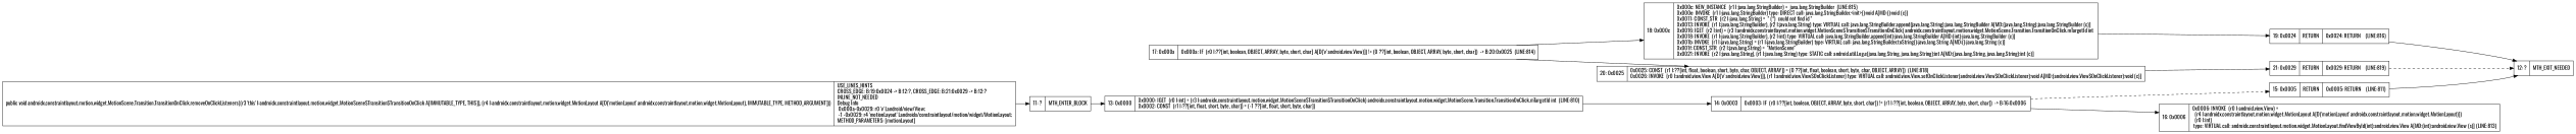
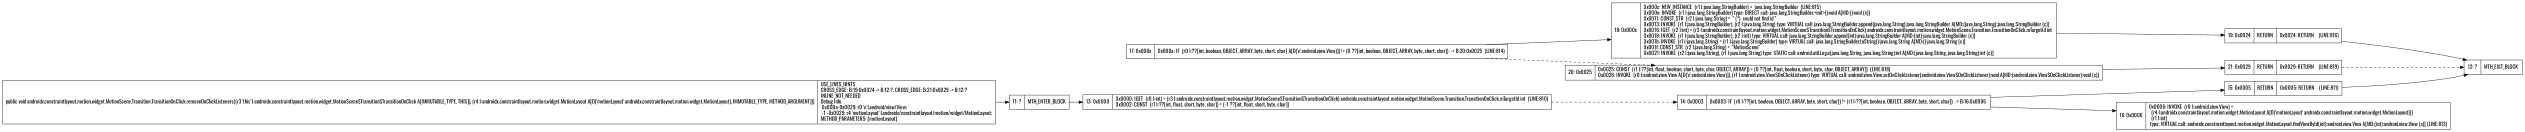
  digraph {
    fontname=Oswald
    rankdir=LR
    node [fontname=Oswald shape=record]
    edge [fontname=Oswald]
    n1 [label="{11\:\ ?|MTH_ENTER_BLOCK\l}"]
    n2 [label="{13\:\ 0x0000|0x0000: IGET  (r0 I:int) = (r3 I:androidx.constraintlayout.motion.widget.MotionScene$Transition$TransitionOnClick) androidx.constraintlayout.motion.widget.MotionScene.Transition.TransitionOnClick.mTargetId int  (LINE:810)\l0x0002: CONST  (r1 I:??[int, float, short, byte, char]) = (\-1 ??[int, float, short, byte, char]) \l}"]
    n3 [label="{14\:\ 0x0003|0x0003: IF  (r0 I:??[int, boolean, OBJECT, ARRAY, byte, short, char]) != (r1 I:??[int, boolean, OBJECT, ARRAY, byte, short, char])  \-\> B:16:0x0006 \l}"]
    n4 [label="{15\:\ 0x0005|RETURN\l|0x0005: RETURN    (LINE:811)\l}"]
-   n5 [label="{16\:\ 0x0006|0x0006: INVOKE  (r0 I:android.view.View) = \l  (r4 I:androidx.constraintlayout.motion.widget.MotionLayout A[D('motionLayout' androidx.constraintlayout.motion.widget.MotionLayout)])\l  (r0 I:int)\l type: VIRTUAL call: androidx.constraintlayout.motion.widget.MotionLayout.findViewById(int):android.view.View A[MD:(int):android.view.View (s)] (LINE:813)\l}"]
-   n6 [label="{12\:\ ?|MTH_EXIT_NEEDED\l}"]
+   n5 [label="{16\:\ 0x0006|0x0006: INVOKE  (r0 I:android.view.View) = \l  (r4 I:androidx.constraintlayout.motion.widget.MotionLayout A[D('motionLayout' androidx.constraintlayout.motion.widget.MotionLayout)])\l  (r1 I:int)\l type: VIRTUAL call: androidx.constraintlayout.motion.widget.MotionLayout.findViewById(int):android.view.View A[MD:(int):android.view.View (s)] (LINE:813)\l}"]
+   n6 [label="{12\:\ ?|MTH_EXIT_BLOCK\l}"]
    n7 [label="{17\:\ 0x000a|0x000a: IF  (r0 I:??[int, boolean, OBJECT, ARRAY, byte, short, char] A[D('v' android.view.View)]) != (0 ??[int, boolean, OBJECT, ARRAY, byte, short, char])  \-\> B:20:0x0025  (LINE:814)\l}"]
    n8 [label="{18\:\ 0x000c|0x000c: NEW_INSTANCE  (r1 I:java.lang.StringBuilder) =  java.lang.StringBuilder  (LINE:815)\l0x000e: INVOKE  (r1 I:java.lang.StringBuilder) type: DIRECT call: java.lang.StringBuilder.\<init\>():void A[MD:():void (c)]\l0x0011: CONST_STR  (r2 I:java.lang.String) =  \" (*)  could not find id \" \l0x0013: INVOKE  (r1 I:java.lang.StringBuilder), (r2 I:java.lang.String) type: VIRTUAL call: java.lang.StringBuilder.append(java.lang.String):java.lang.StringBuilder A[MD:(java.lang.String):java.lang.StringBuilder (c)]\l0x0016: IGET  (r2 I:int) = (r3 I:androidx.constraintlayout.motion.widget.MotionScene$Transition$TransitionOnClick) androidx.constraintlayout.motion.widget.MotionScene.Transition.TransitionOnClick.mTargetId int \l0x0018: INVOKE  (r1 I:java.lang.StringBuilder), (r2 I:int) type: VIRTUAL call: java.lang.StringBuilder.append(int):java.lang.StringBuilder A[MD:(int):java.lang.StringBuilder (c)]\l0x001b: INVOKE  (r1 I:java.lang.String) = (r1 I:java.lang.StringBuilder) type: VIRTUAL call: java.lang.StringBuilder.toString():java.lang.String A[MD:():java.lang.String (c)]\l0x001f: CONST_STR  (r2 I:java.lang.String) =  \"MotionScene\" \l0x0021: INVOKE  (r2 I:java.lang.String), (r1 I:java.lang.String) type: STATIC call: android.util.Log.e(java.lang.String, java.lang.String):int A[MD:(java.lang.String, java.lang.String):int (c)]\l}"]
    n9 [label="{20\:\ 0x0025|0x0025: CONST  (r1 I:??[int, float, boolean, short, byte, char, OBJECT, ARRAY]) = (0 ??[int, float, boolean, short, byte, char, OBJECT, ARRAY])  (LINE:818)\l0x0026: INVOKE  (r0 I:android.view.View A[D('v' android.view.View)]), (r1 I:android.view.View$OnClickListener) type: VIRTUAL call: android.view.View.setOnClickListener(android.view.View$OnClickListener):void A[MD:(android.view.View$OnClickListener):void (c)]\l}"]
    n10 [label="{19\:\ 0x0024|RETURN\l|0x0024: RETURN    (LINE:816)\l}"]
    n11 [label="{21\:\ 0x0029|RETURN\l|0x0029: RETURN    (LINE:819)\l}"]
    n12 [label="{public void androidx.constraintlayout.motion.widget.MotionScene.Transition.TransitionOnClick.removeOnClickListeners((r3 'this' I:androidx.constraintlayout.motion.widget.MotionScene$Transition$TransitionOnClick A[IMMUTABLE_TYPE, THIS]), (r4 I:androidx.constraintlayout.motion.widget.MotionLayout A[D('motionLayout' androidx.constraintlayout.motion.widget.MotionLayout), IMMUTABLE_TYPE, METHOD_ARGUMENT]))  | USE_LINES_HINTS\lCROSS_EDGE: B:19:0x0024 \-\> B:12:?, CROSS_EDGE: B:21:0x0029 \-\> B:12:?\lINLINE_NOT_NEEDED\lDebug Info:\l  0x000a\-0x0029: r0 'v' Landroid\/view\/View;\l  \-1 \-0x0029: r4 'motionLayout' Landroidx\/constraintlayout\/motion\/widget\/MotionLayout;\lMETHOD_PARAMETERS: [motionLayout]\l}"]
    n1 -> n2
-   n2 -> n3
-   n3 -> n4 [style=dashed]
+   n2 -> n3 [style=dashed]
+   n3 -> n4 [style=solid]
    n3 -> n5
    n4 -> n6
    n7 -> n8 [style=solid]
-   n7 -> n9
+   n7 -> n9 [style=dashed]
    n8 -> n10
    n9 -> n11
    n10 -> n6
    n11 -> n6 [style=dashed]
    n12 -> n1
  }
